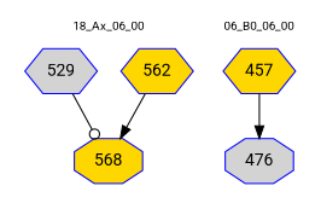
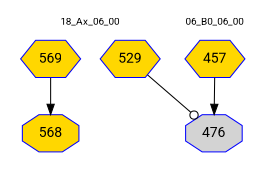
  digraph {
    fontname=Roboto
    node [color=blue fillcolor=gold fontname=Roboto shape=hexagon style=filled]
    edge [arrowhead=normal color=black fontname=Roboto]
-   n1 [label=562]
-   n2 [fillcolor=lightgrey label=529]
+   n1 [label=569]
+   n2 [label=529]
    n3 [label=568 shape=octagon]
    n4 [label=457]
    n5 [fillcolor=lightgrey label=476 shape=octagon]
    subgraph cluster_1 {
      color=white
      fontsize=10
      label="18_Ax_06_00"
      n1
      n2
      n3
    }
    subgraph cluster_2 {
      color=white
      fontsize=10
      label="06_B0_06_00"
      n4
      n5
    }
    n1 -> n3
-   n2 -> n3 [arrowhead=odot]
+   n2 -> n5 [arrowhead=odot]
    n4 -> n5
  }
